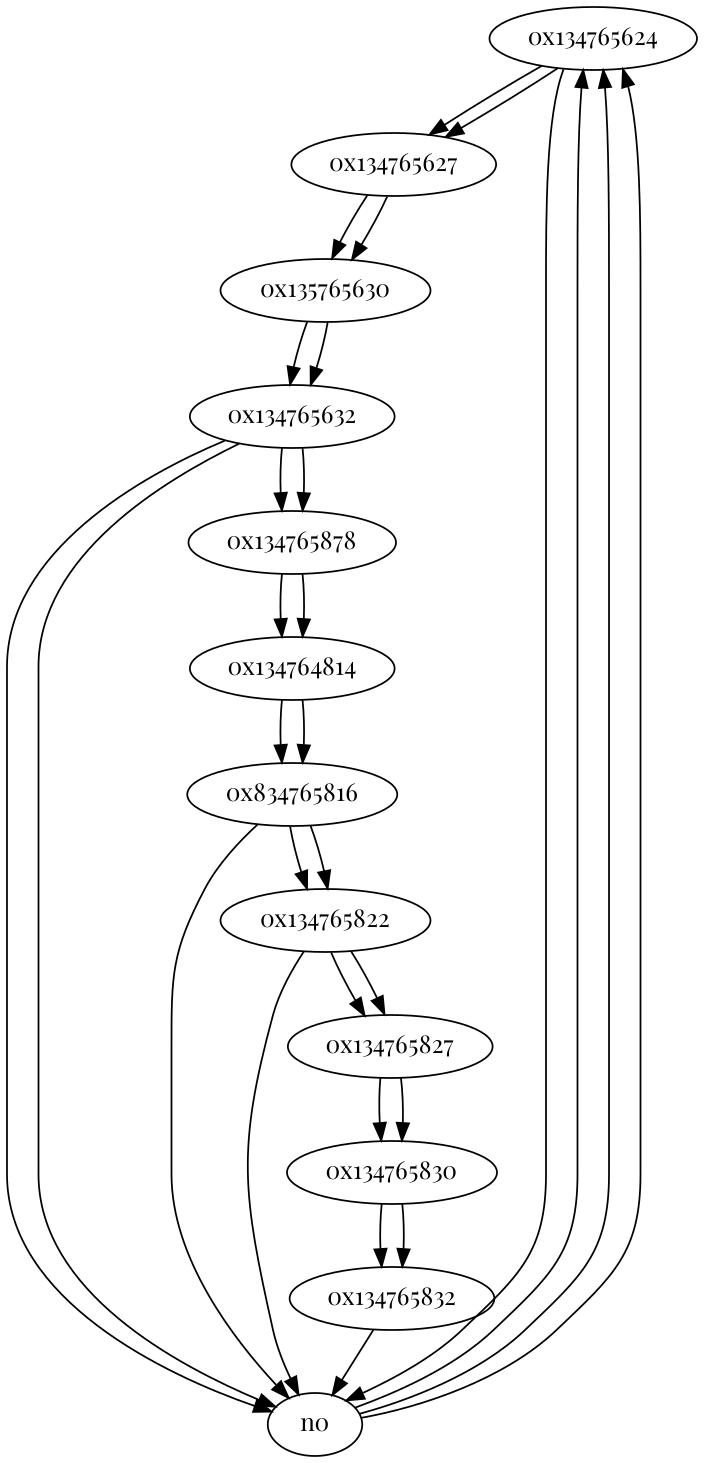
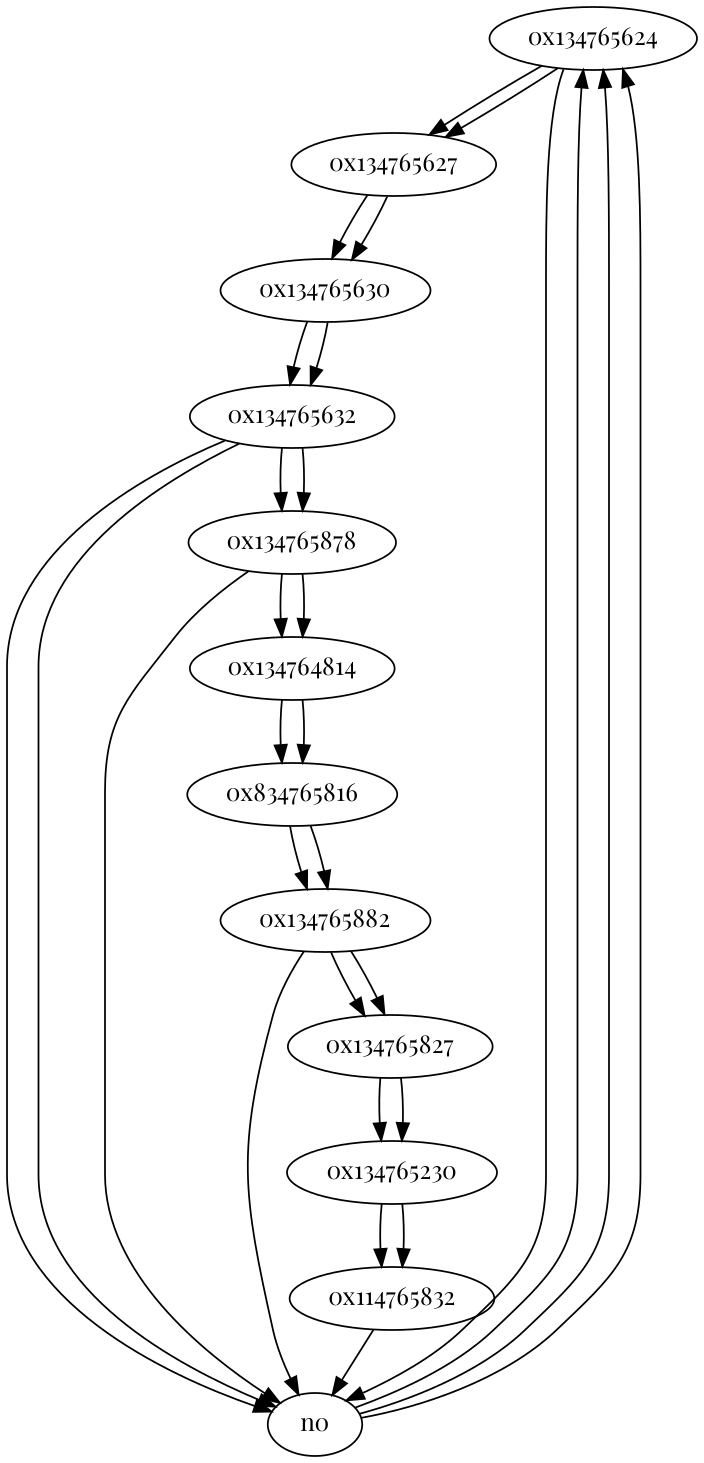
  digraph {
    fontname="Playfair Display"
    node [fontname="Playfair Display"]
    edge [fontname="Playfair Display"]
    n1 [label="0x134765624"]
    n2 [label="0x134765627"]
    n0
-   n3 [label="0x135765630"]
+   n3 [label="0x134765630"]
    n4 [label="0x134765632"]
    n5 [label="0x134765878"]
    n6 [label="0x134764814"]
    n7 [label="0x834765816"]
-   n8 [label="0x134765822"]
+   n8 [label="0x134765882"]
    n9 [label="0x134765827"]
-   n10 [label="0x134765830"]
-   n11 [label="0x134765832"]
+   n10 [label="0x134765230"]
+   n11 [label="0x114765832"]
    n1 -> n2
    n1 -> n2
    n1 -> n0
    n2 -> n3
    n2 -> n3
    n0 -> n1
    n0 -> n1
    n0 -> n1
    n3 -> n4
    n3 -> n4
    n4 -> n0
    n4 -> n0
    n4 -> n5
    n4 -> n5
    n5 -> n6
    n5 -> n6
    n6 -> n7
    n6 -> n7
-   n7 -> n0
+   n5 -> n0
    n7 -> n8
    n7 -> n8
    n8 -> n0
    n8 -> n9
    n8 -> n9
    n9 -> n10
    n9 -> n10
    n10 -> n11
    n10 -> n11
    n11 -> n0
  }
